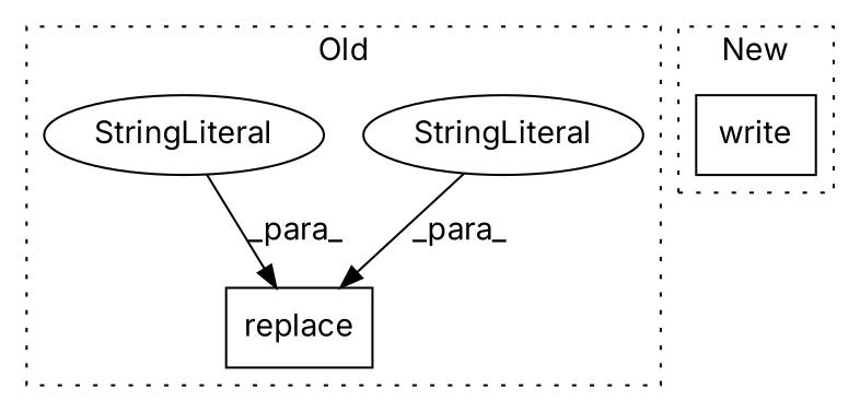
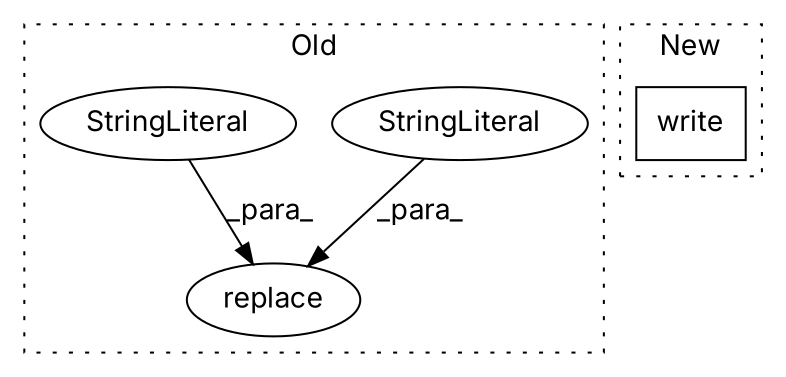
  digraph {
    fontname=Inter
    node [a=32 shape=box fontname=Inter]
    edge [fontname=Inter]
-   n1 [l="8,1" label=replace s="5074,5088"]
+   n1 [l="8,1" label=replace s="5074,5088" shape=ellipse]
    n2 [a=45 l=2 label=StringLiteral s=5086 shape=ellipse]
    n3 [a=45 l=3 label=StringLiteral s=5082 shape=ellipse]
    n4 [l="6,1" label=write s="1884,2764"]
    subgraph cluster_1 {
      label=Old
      style=dotted
      n1
      n2
      n3
    }
    subgraph cluster_2 {
      label=New
      style=dotted
      n4
    }
    n2 -> n1 [label=_para_]
    n3 -> n1 [label=_para_]
  }
